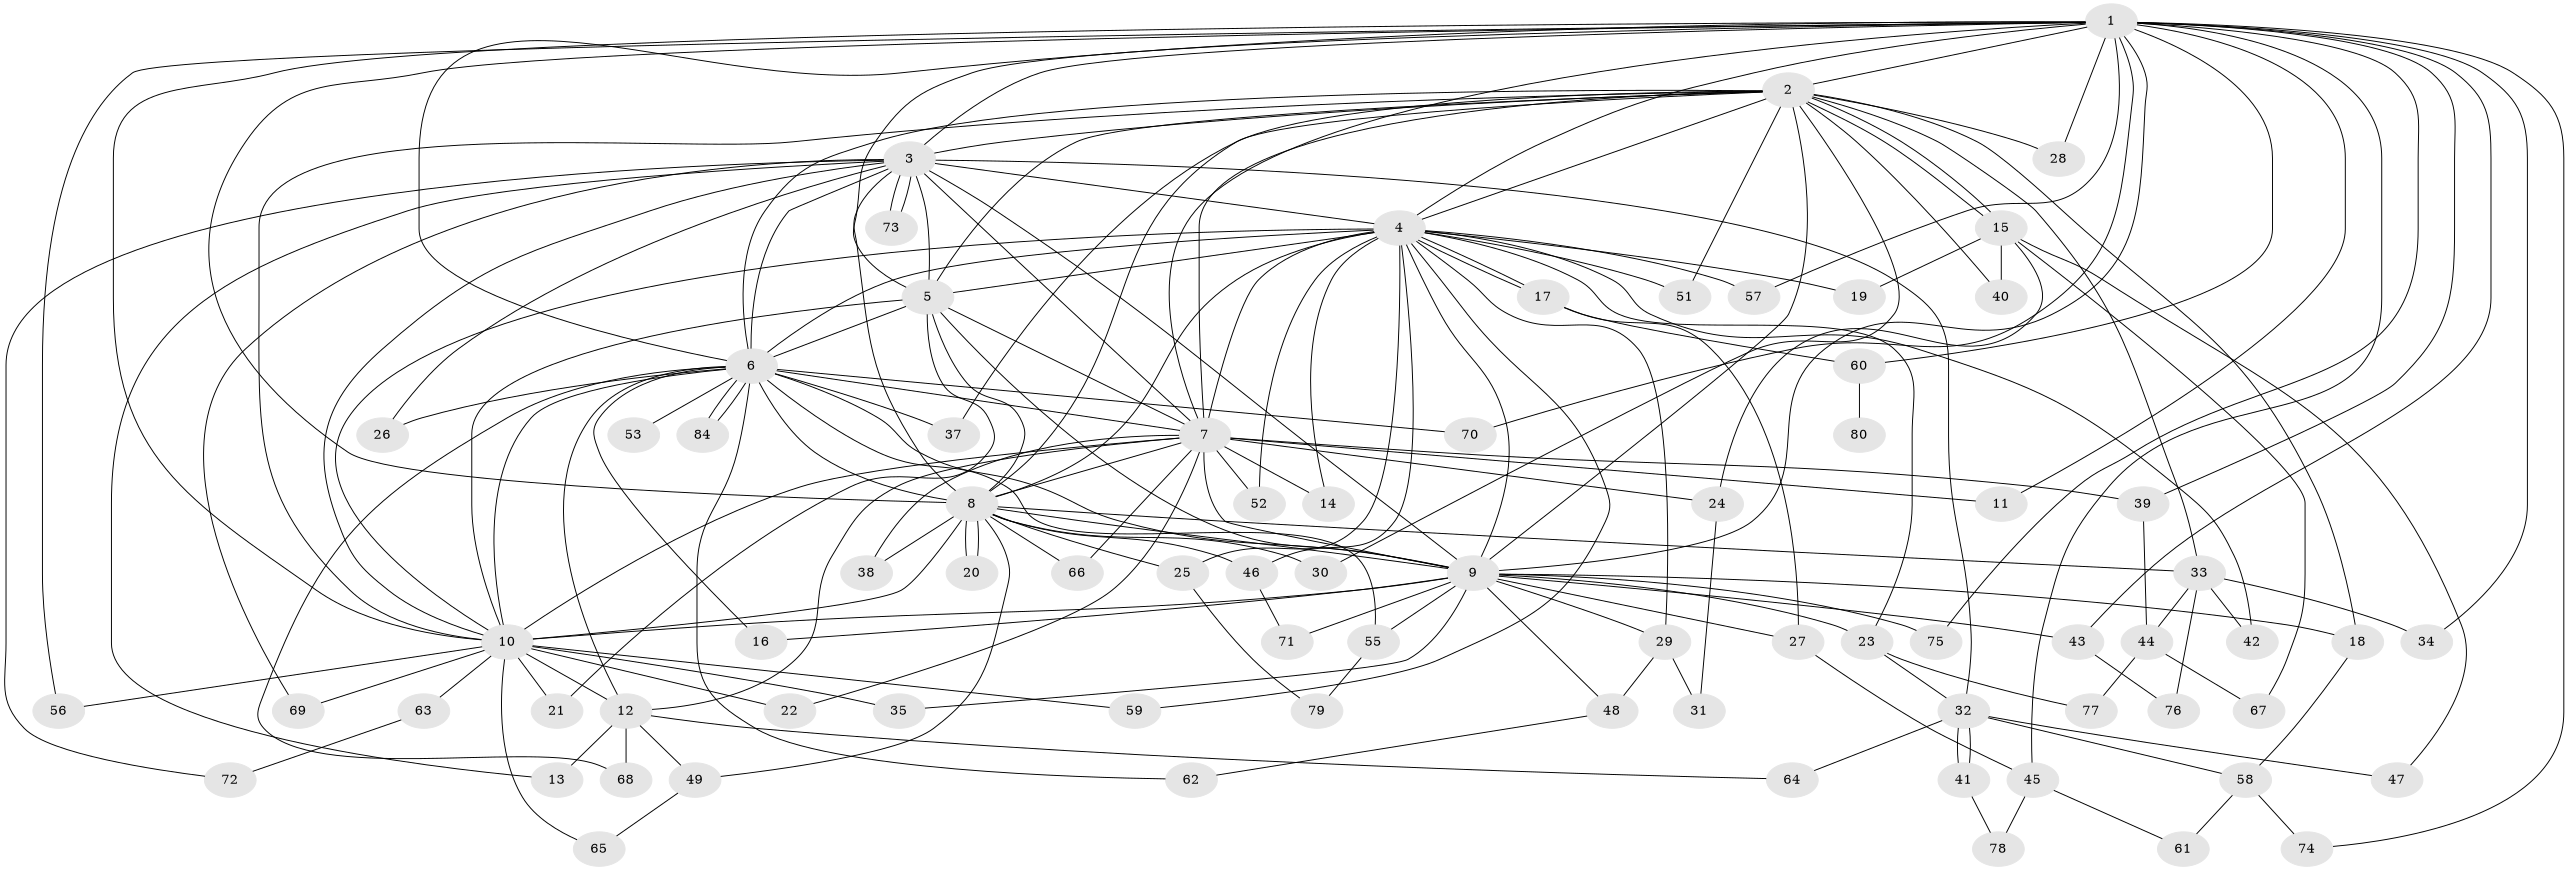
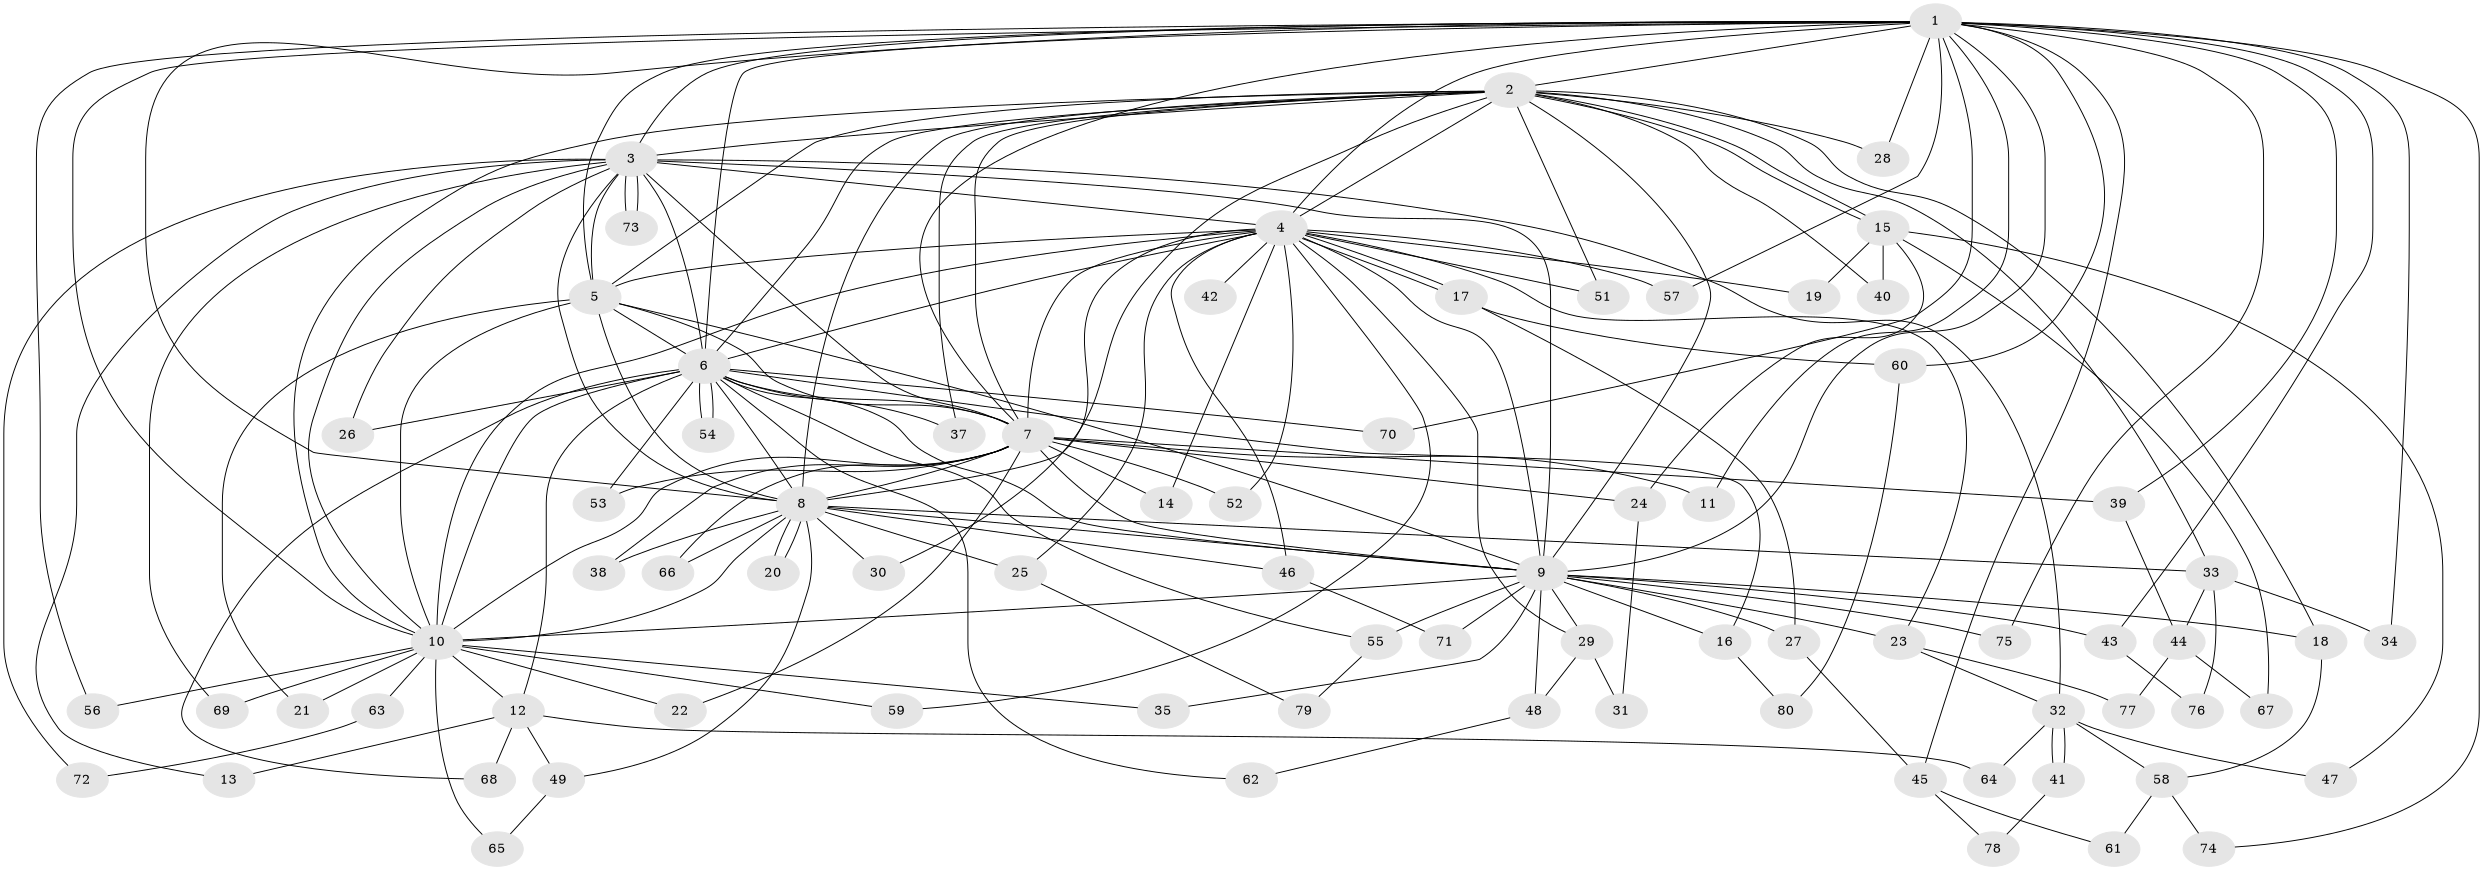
  graph {
    node [color=gray90 style=filled]
    1
    2
    3
    4
    5
    6
    7
    8
    9
    10
    11
    28
    34
    39
    43
    45
    56
    57
    60
    70
    74
    75
    15
    18
    30
    33
    37
    40
    51
    13
    26
    32
    69
    72
    73
    14
    17
    19
    23
    25
    29
    42
    46
    52
    59
    21
    12
    16
    53
-   54 [label=84]
+   54
    55
    62
    68
    22
    24
    38
    66
    20
    49
    27
    35
    48
    71
    63
    65
    44
    76
    78
    61
    80
    47
    67
    58
    64
    41
    77
    79
    31
    1 -- 2
    1 -- 3
    1 -- 4
    1 -- 5
    1 -- 6
    1 -- 7
    1 -- 8
    1 -- 9
    1 -- 10
    1 -- 11
    1 -- 28
    1 -- 34
    1 -- 39
    1 -- 43
    1 -- 45
    1 -- 56
    1 -- 57
    1 -- 60
    1 -- 70
    1 -- 74
    1 -- 75
    2 -- 3
    2 -- 4
    2 -- 5
    2 -- 6
    2 -- 7
    2 -- 8
    2 -- 9
    2 -- 10
    2 -- 28
    2 -- 15
    2 -- 15
    2 -- 18
    2 -- 30
    2 -- 33
    2 -- 37
    2 -- 40
    2 -- 51
    3 -- 4
    3 -- 5
    3 -- 6
    3 -- 7
    3 -- 8
    3 -- 9
    3 -- 10
    3 -- 13
    3 -- 26
    3 -- 32
    3 -- 69
    3 -- 72
    3 -- 73
    3 -- 73
    4 -- 5
    4 -- 6
    4 -- 7
    4 -- 8
    4 -- 9
    4 -- 10
    4 -- 57
    4 -- 51
    4 -- 14
    4 -- 17
    4 -- 17
    4 -- 19
    4 -- 23
    4 -- 25
    4 -- 29
    4 -- 42
    4 -- 46
    4 -- 52
    4 -- 59
    5 -- 6
    5 -- 7
    5 -- 8
    5 -- 9
    5 -- 10
    5 -- 21
    6 -- 7
    6 -- 8
    6 -- 9
    6 -- 10
    6 -- 70
    6 -- 37
    6 -- 26
    6 -- 12
    6 -- 16
    6 -- 53
    6 -- 54
    6 -- 54
    6 -- 55
    6 -- 62
    6 -- 68
    7 -- 8
    7 -- 9
    7 -- 10
    7 -- 11
    7 -- 39
    7 -- 14
    7 -- 52
-   7 -- 12
+   7 -- 53
    7 -- 22
    7 -- 24
    7 -- 38
    7 -- 66
    8 -- 9
    8 -- 10
    8 -- 30
    8 -- 33
    8 -- 25
    8 -- 46
    8 -- 38
    8 -- 66
    8 -- 20
    8 -- 20
    8 -- 49
    9 -- 10
    9 -- 43
    9 -- 75
    9 -- 18
    9 -- 23
    9 -- 29
    9 -- 16
    9 -- 55
    9 -- 27
    9 -- 35
    9 -- 48
    9 -- 71
    10 -- 56
    10 -- 69
    10 -- 59
    10 -- 21
    10 -- 12
    10 -- 22
    10 -- 35
    10 -- 63
    10 -- 65
    39 -- 44
    43 -- 76
    45 -- 78
    45 -- 61
    60 -- 80
    15 -- 40
    15 -- 19
    15 -- 24
    15 -- 47
    15 -- 67
    18 -- 58
    33 -- 34
-   33 -- 42
    33 -- 44
    33 -- 76
    32 -- 47
    32 -- 58
    32 -- 64
    32 -- 41
    32 -- 41
    17 -- 60
    17 -- 27
    23 -- 32
    23 -- 77
    25 -- 79
    29 -- 48
    29 -- 31
    46 -- 71
    12 -- 13
    12 -- 68
    12 -- 49
    12 -- 64
+   16 -- 80
    55 -- 79
    24 -- 31
    49 -- 65
    27 -- 45
    48 -- 62
    63 -- 72
    44 -- 67
    44 -- 77
    58 -- 74
    58 -- 61
    41 -- 78
  }
